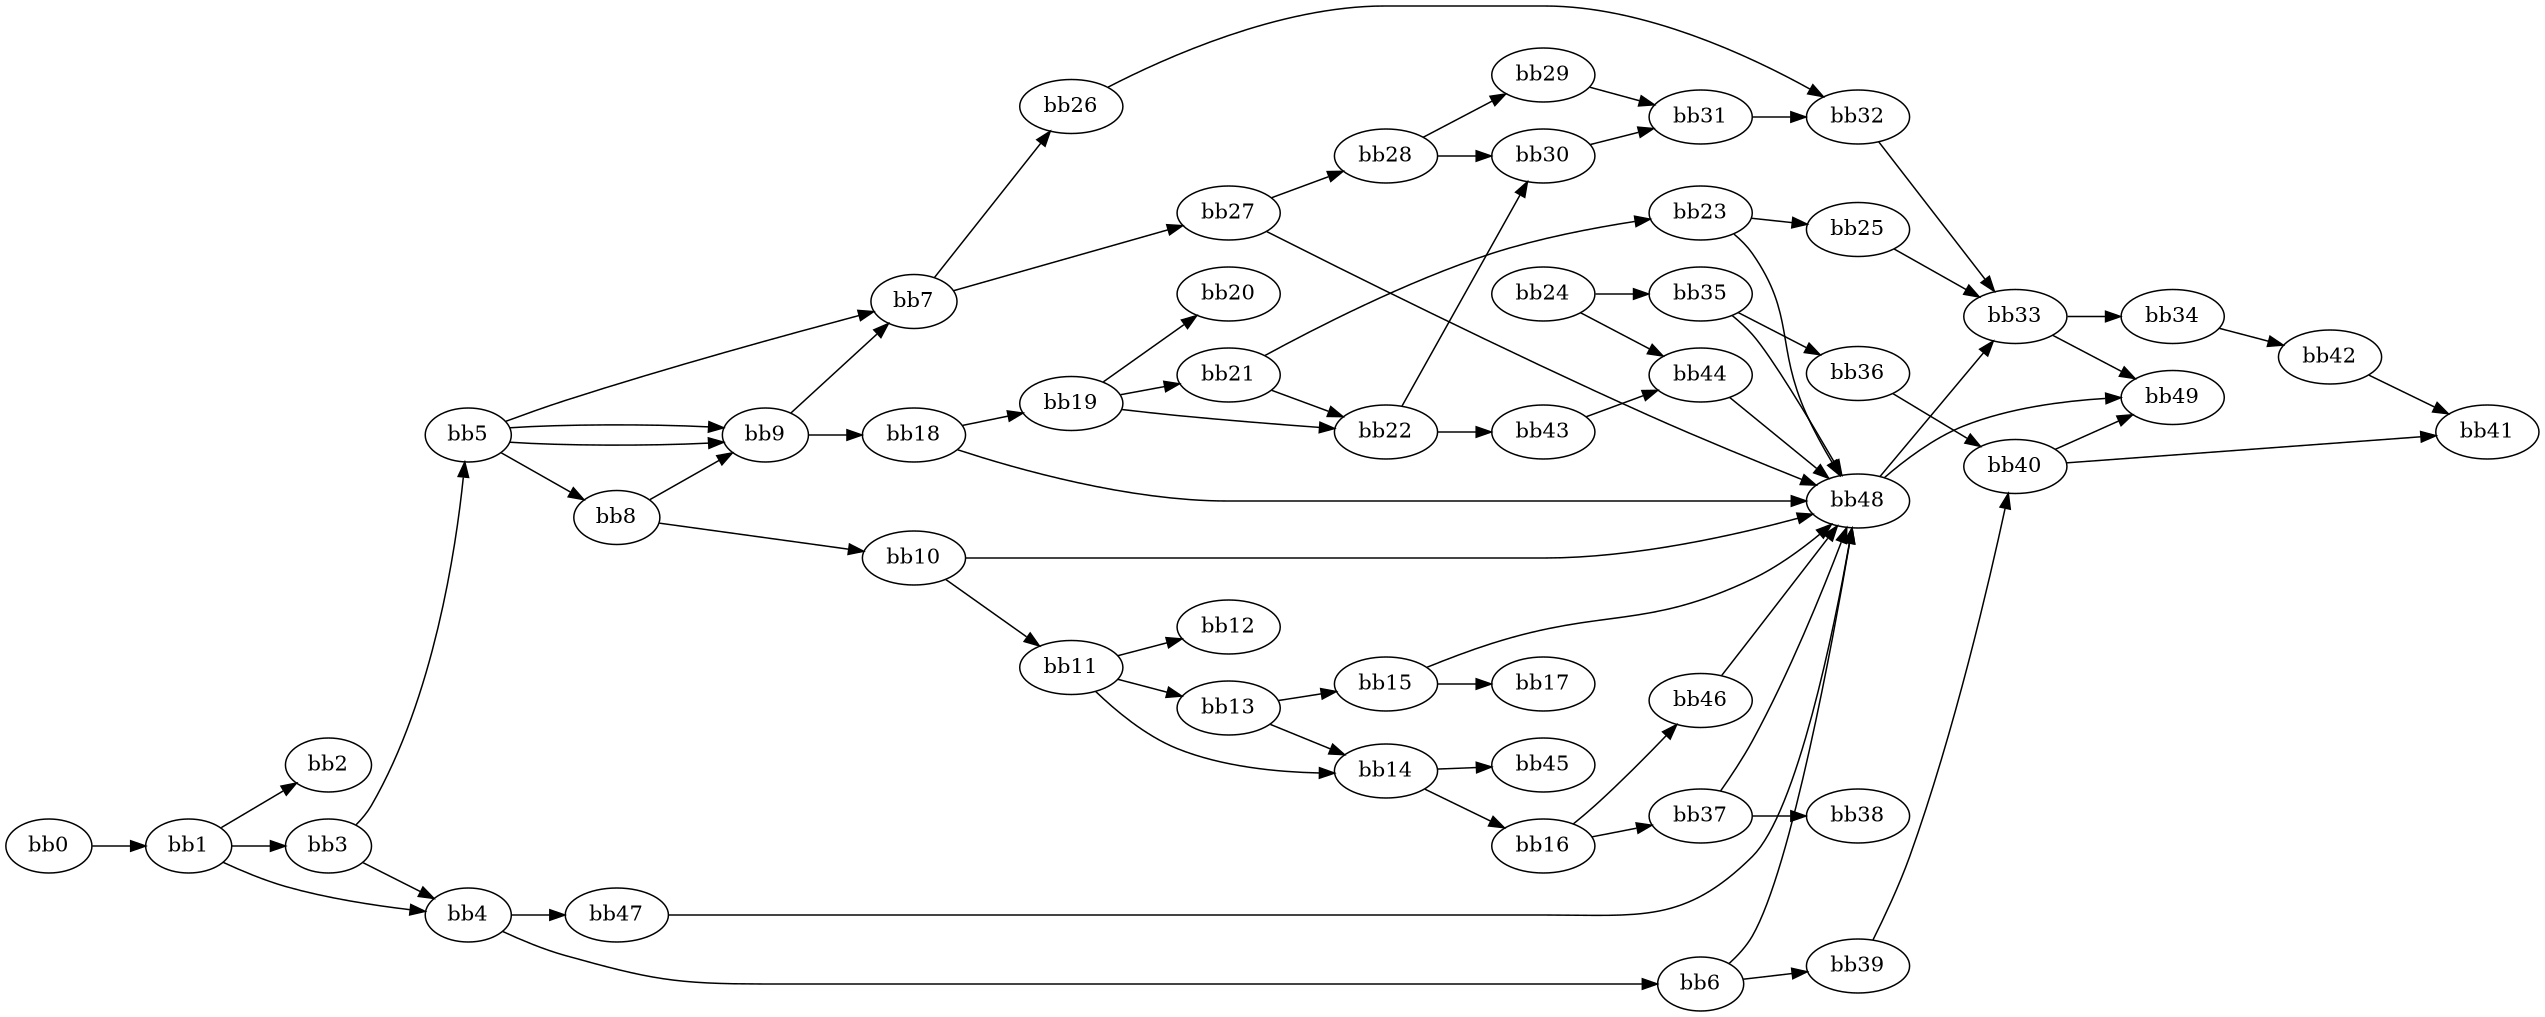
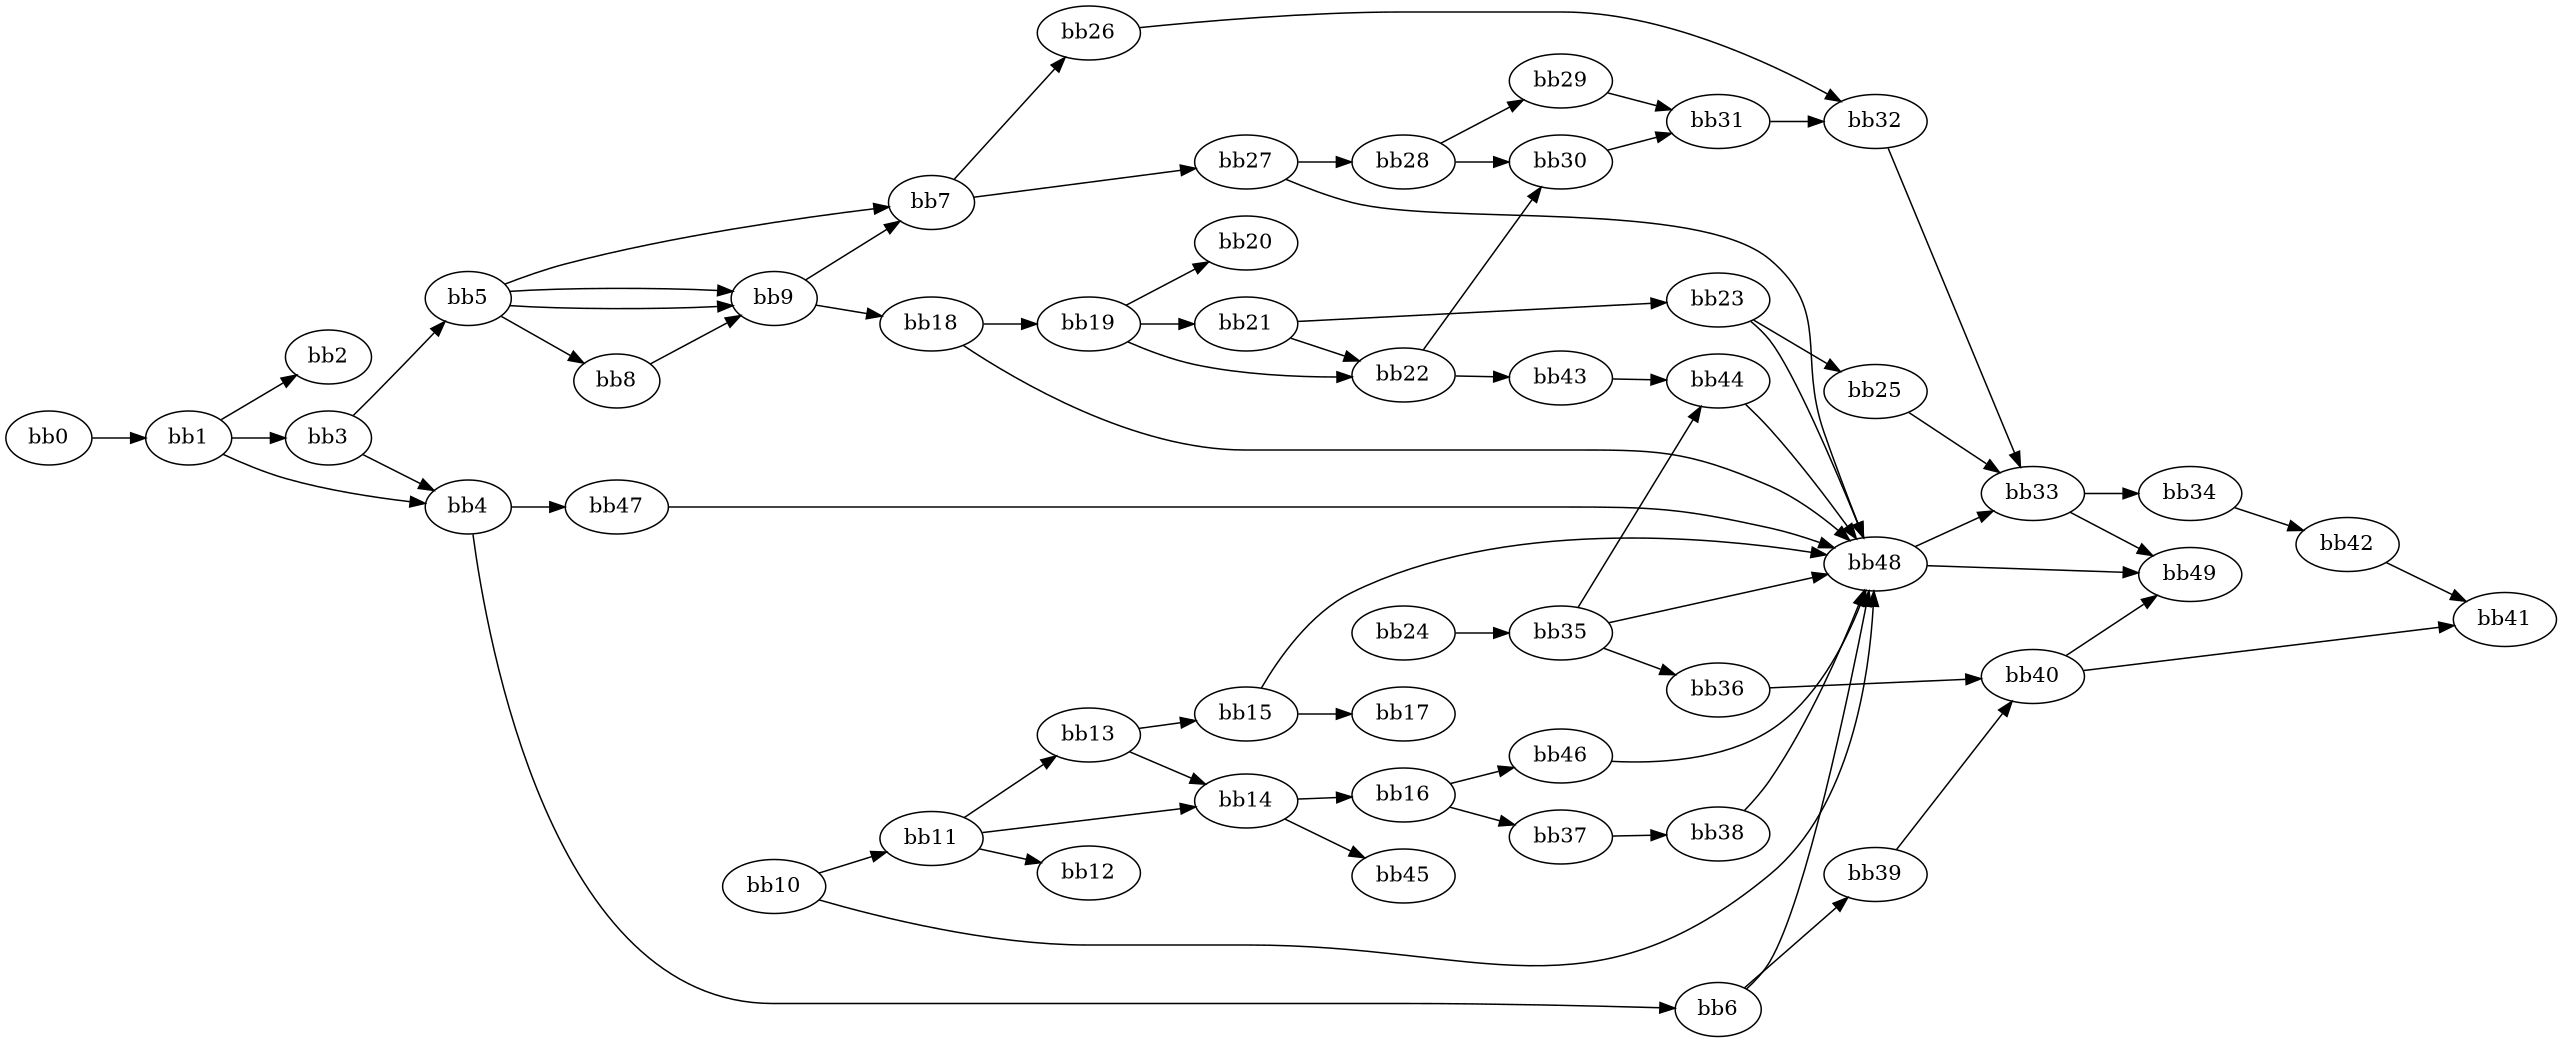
  digraph {
    rankdir=LR
    n1 [label="bb0\l"]
    n2 [label="bb1\l"]
    n3 [label="bb2\l"]
    n4 [label="bb3\l"]
    n5 [label="bb4\l"]
    n6 [label="bb49\l"]
    n7 [label="bb5\l"]
    n8 [label="bb6\l"]
    n9 [label="bb47\l"]
    n10 [label="bb7\l"]
    n11 [label="bb8\l"]
    n12 [label="bb9\l"]
    n13 [label="bb39\l"]
    n14 [label="bb48\l"]
    n15 [label="bb26\l"]
    n16 [label="bb27\l"]
    n17 [label="bb10\l"]
    n18 [label="bb18\l"]
    n19 [label="bb40\l"]
    n20 [label="bb33\l"]
    n21 [label="bb32\l"]
    n22 [label="bb28\l"]
    n23 [label="bb11\l"]
    n24 [label="bb19\l"]
    n25 [label="bb12\l"]
    n26 [label="bb13\l"]
    n27 [label="bb14\l"]
    n28 [label="bb15\l"]
    n29 [label="bb16\l"]
    n30 [label="bb45\l"]
    n31 [label="bb17\l"]
    n32 [label="bb37\l"]
    n33 [label="bb46\l"]
    n34 [label="bb38\l"]
    n35 [label="bb34\l"]
    n36 [label="bb20\l"]
    n37 [label="bb21\l"]
    n38 [label="bb22\l"]
    n39 [label="bb23\l"]
    n40 [label="bb43\l"]
    n41 [label="bb30\l"]
    n42 [label="bb25\l"]
    n43 [label="bb24\l"]
    n44 [label="bb35\l"]
    n45 [label="bb44\l"]
    n46 [label="bb36\l"]
    n47 [label="bb29\l"]
    n48 [label="bb31\l"]
    n49 [label="bb42\l"]
    n50 [label="bb41\l"]
    n1 -> n2
    n2 -> n3
    n2 -> n4
    n2 -> n5
    n4 -> n5
    n4 -> n7
    n5 -> n8
    n5 -> n9
    n7 -> n10
    n7 -> n11
    n7 -> n12
    n7 -> n12
    n8 -> n13
    n8 -> n14
    n9 -> n14
    n10 -> n15
    n10 -> n16
    n11 -> n12
-   n11 -> n17
    n12 -> n10
    n12 -> n18
    n13 -> n19
    n14 -> n6
    n14 -> n20
    n15 -> n21
    n16 -> n14
    n16 -> n22
    n17 -> n14
    n17 -> n23
    n18 -> n14
    n18 -> n24
    n19 -> n6
    n19 -> n50
    n20 -> n6
    n20 -> n35
    n21 -> n20
    n22 -> n41
    n22 -> n47
    n23 -> n25
    n23 -> n26
    n23 -> n27
    n24 -> n36
    n24 -> n37
    n24 -> n38
    n26 -> n27
    n26 -> n28
    n27 -> n29
    n27 -> n30
    n28 -> n14
    n28 -> n31
    n29 -> n32
    n29 -> n33
-   n32 -> n14
+   n34 -> n14
    n32 -> n34
    n33 -> n14
    n35 -> n49
    n37 -> n38
    n37 -> n39
    n38 -> n40
    n38 -> n41
    n39 -> n14
    n39 -> n42
    n40 -> n45
    n41 -> n48
    n42 -> n20
    n43 -> n44
-   n43 -> n45
+   n44 -> n45
    n44 -> n14
    n44 -> n46
    n45 -> n14
    n46 -> n19
    n47 -> n48
    n48 -> n21
    n49 -> n50
  }
